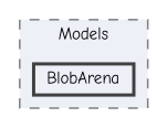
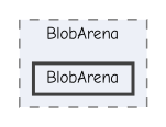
  digraph {
    compound=true
    fontname="Comic Neue"
    n1 [color=grey25 fillcolor="#edf0f7" fontname="Comic Neue" fontsize=10 height=0.2 label=BlobArena shape=box style="filled,bold" width=0.4]
    subgraph cluster_1 {
      bgcolor="#edf0f7"
      fontsize=10
-     label=Models
+     label=BlobArena
      pencolor=grey50
      style="filled,dashed"
      n1
    }
  }
